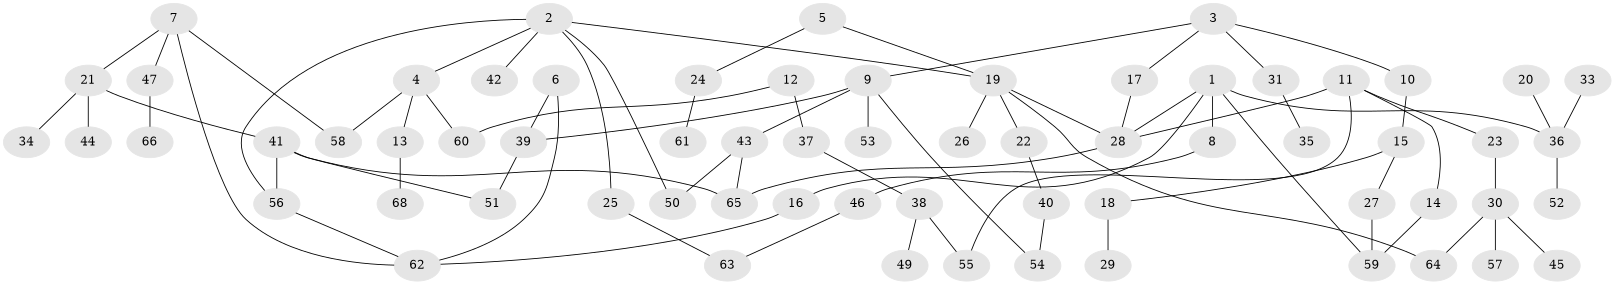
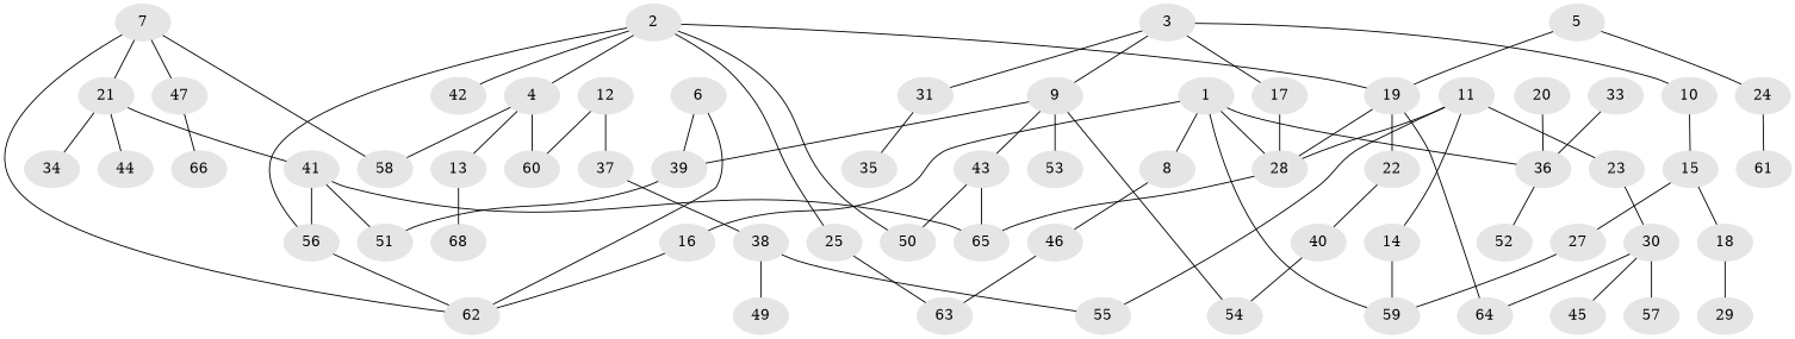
  graph {
    node [color=gray90 style=filled]
    edge [weight=1.0]
    1
    8
    16
    28
    36
    59
    46
    62
    65
    52
    2
    4
    19
    25
    42
    50
    56
    13
    58
    60
    22
-   26
    64
    63
    3
    9
    10
    17
    31
    39
    43
    53
    54
    15
    35
    n36 [label=68]
    5
    24
    61
    6
    51
    7
    21
    47
    34
    41
    44
    66
    18
    27
    11
    14
    23
    55
    30
    12
    37
    38
    29
    40
    20
    45
    57
    33
    49
    1 -- 8
    1 -- 16
    1 -- 28
    1 -- 36
    1 -- 59
    8 -- 46
    16 -- 62
    28 -- 65
    36 -- 52
    46 -- 63
    2 -- 4
    2 -- 19
    2 -- 25
    2 -- 42
    2 -- 50
    2 -- 56
    4 -- 13
    4 -- 58
    4 -- 60
    19 -- 28
    19 -- 22
-   19 -- 26
    19 -- 64
    25 -- 63
    56 -- 62
    13 -- n36
    22 -- 40
    3 -- 9
    3 -- 10
    3 -- 17
    3 -- 31
    9 -- 39
    9 -- 43
    9 -- 53
    9 -- 54
    10 -- 15
    17 -- 28
    31 -- 35
    39 -- 51
    43 -- 65
    43 -- 50
    15 -- 18
    15 -- 27
    5 -- 19
    5 -- 24
    24 -- 61
    6 -- 62
    6 -- 39
    7 -- 62
    7 -- 58
    7 -- 21
    7 -- 47
    21 -- 34
    21 -- 41 [weight=2.0]
    21 -- 44
    47 -- 66
    41 -- 65
    41 -- 56 [weight=2.0]
    41 -- 51
    18 -- 29
    27 -- 59
    11 -- 28
    11 -- 14
    11 -- 23
    11 -- 55
    14 -- 59
    23 -- 30
    30 -- 64
    30 -- 45
    30 -- 57
    12 -- 60
    12 -- 37
    37 -- 38
    38 -- 55
    38 -- 49
    40 -- 54
    20 -- 36
    33 -- 36
  }
